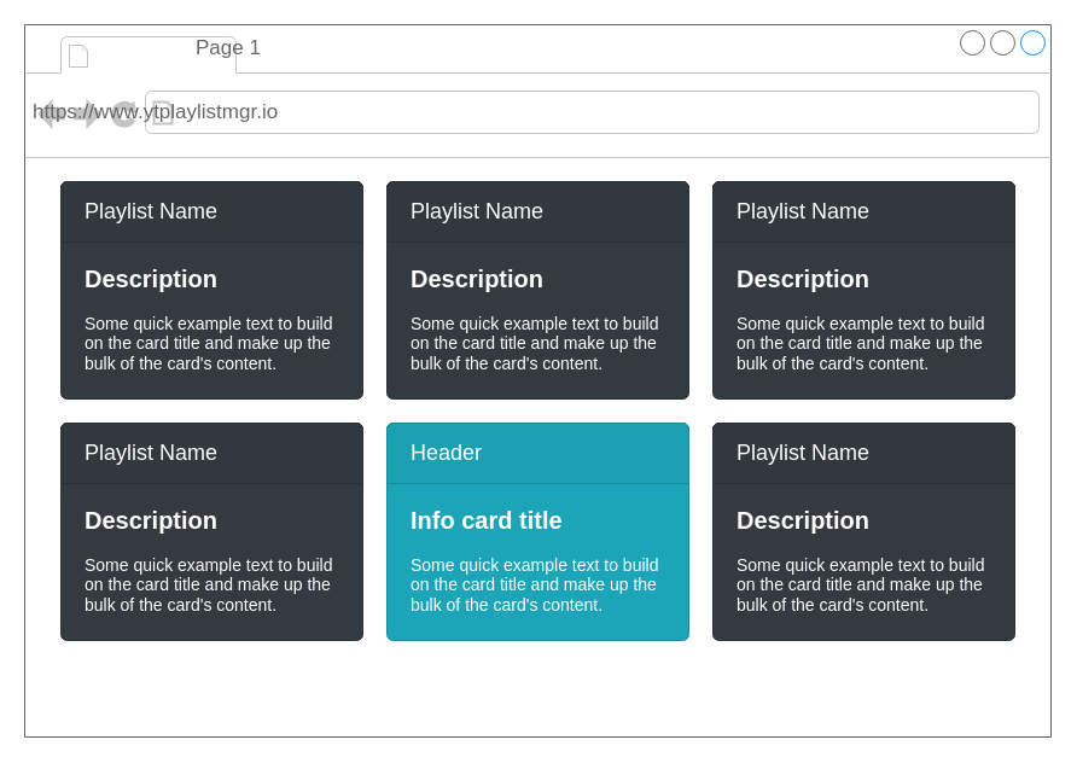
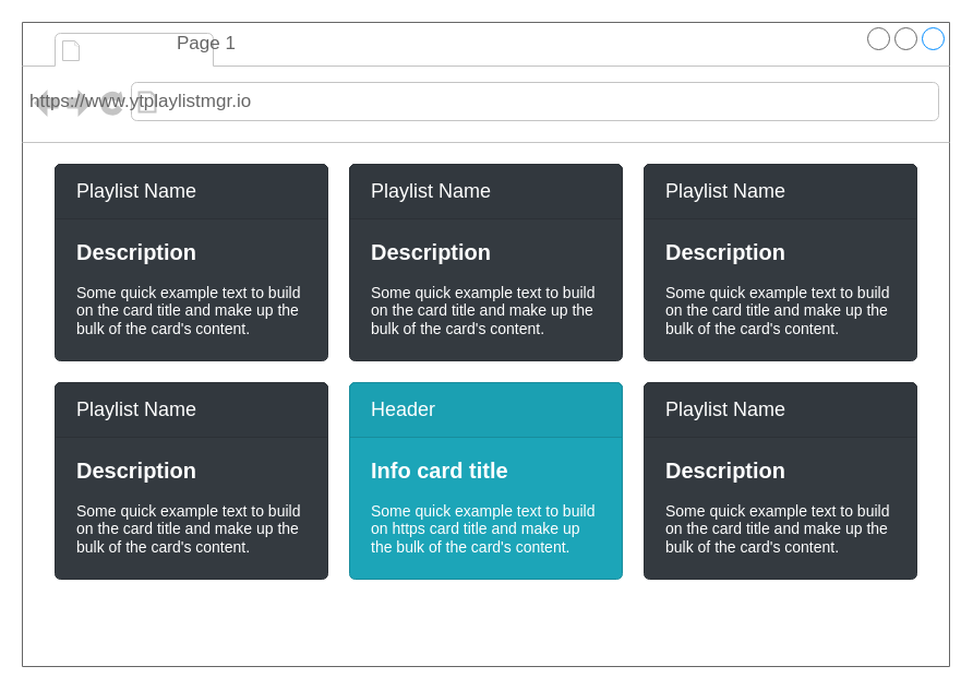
  <mxCell id="0" />
  <mxCell id="1" parent="0" />
  <mxCell id="2" value="" style="strokeWidth=1;shadow=0;dashed=0;align=center;html=1;shape=mxgraph.mockup.containers.browserWindow;rSize=0;strokeColor=#666666;strokeColor2=#008cff;strokeColor3=#c4c4c4;mainText=,;recursiveResize=0;" vertex="1" parent="1"><mxGeometry x="20" y="20" width="850" height="590" as="geometry" /></mxCell>
  <mxCell id="3" value="Page 1" style="strokeWidth=1;shadow=0;dashed=0;align=center;html=1;shape=mxgraph.mockup.containers.anchor;fontSize=17;fontColor=#666666;align=left;" vertex="1" parent="2"><mxGeometry x="140" y="7" width="110" height="26" as="geometry" /></mxCell>
  <mxCell id="4" value="&lt;div&gt;https://www.ytplaylistmgr.io&lt;/div&gt;" style="strokeWidth=1;shadow=0;dashed=0;align=center;html=1;shape=mxgraph.mockup.containers.anchor;rSize=0;fontSize=17;fontColor=#666666;align=left;" vertex="1" parent="2"><mxGeometry x="5" y="60" width="250" height="26" as="geometry" /></mxCell>
  <mxCell id="5" value="&lt;b&gt;&lt;font style=&quot;font-size: 20px&quot;&gt;Description&lt;/font&gt;&lt;/b&gt;&lt;br style=&quot;font-size: 14px&quot;&gt;&lt;br style=&quot;font-size: 14px&quot;&gt;Some quick example text to build on the card title and make up the bulk of the card's content." style="html=1;shadow=0;dashed=0;shape=mxgraph.bootstrap.rrect;rSize=5;strokeColor=#2C3136;html=1;whiteSpace=wrap;fillColor=#343A40;fontColor=#ffffff;verticalAlign=bottom;align=left;spacing=20;spacingBottom=0;fontSize=14;" vertex="1" parent="2"><mxGeometry x="30" y="130" width="250" height="180" as="geometry" /></mxCell>
  <mxCell id="6" value="Playlist Name" style="html=1;shadow=0;dashed=0;shape=mxgraph.bootstrap.topButton;rSize=5;perimeter=none;whiteSpace=wrap;fillColor=#32383E;strokeColor=#2C3136;fontColor=#ffffff;resizeWidth=1;fontSize=18;align=left;spacing=20;" vertex="1" parent="5"><mxGeometry width="250" height="50" relative="1" as="geometry" /></mxCell>
  <mxCell id="7" value="&lt;b&gt;&lt;font style=&quot;font-size: 20px&quot;&gt;Description&lt;/font&gt;&lt;/b&gt;&lt;br style=&quot;font-size: 14px&quot;&gt;&lt;br style=&quot;font-size: 14px&quot;&gt;Some quick example text to build on the card title and make up the bulk of the card's content." style="html=1;shadow=0;dashed=0;shape=mxgraph.bootstrap.rrect;rSize=5;strokeColor=#2C3136;html=1;whiteSpace=wrap;fillColor=#343A40;fontColor=#ffffff;verticalAlign=bottom;align=left;spacing=20;spacingBottom=0;fontSize=14;" vertex="1" parent="2"><mxGeometry x="300" y="130" width="250" height="180" as="geometry" /></mxCell>
  <mxCell id="8" value="Playlist Name" style="html=1;shadow=0;dashed=0;shape=mxgraph.bootstrap.topButton;rSize=5;perimeter=none;whiteSpace=wrap;fillColor=#32383E;strokeColor=#2C3136;fontColor=#ffffff;resizeWidth=1;fontSize=18;align=left;spacing=20;" vertex="1" parent="7"><mxGeometry width="250" height="50" relative="1" as="geometry" /></mxCell>
  <mxCell id="9" value="&lt;b&gt;&lt;font style=&quot;font-size: 20px&quot;&gt;Description&lt;/font&gt;&lt;/b&gt;&lt;br style=&quot;font-size: 14px&quot;&gt;&lt;br style=&quot;font-size: 14px&quot;&gt;Some quick example text to build on the card title and make up the bulk of the card's content." style="html=1;shadow=0;dashed=0;shape=mxgraph.bootstrap.rrect;rSize=5;strokeColor=#2C3136;html=1;whiteSpace=wrap;fillColor=#343A40;fontColor=#ffffff;verticalAlign=bottom;align=left;spacing=20;spacingBottom=0;fontSize=14;" vertex="1" parent="2"><mxGeometry x="570" y="130" width="250" height="180" as="geometry" /></mxCell>
  <mxCell id="10" value="Playlist Name" style="html=1;shadow=0;dashed=0;shape=mxgraph.bootstrap.topButton;rSize=5;perimeter=none;whiteSpace=wrap;fillColor=#32383E;strokeColor=#2C3136;fontColor=#ffffff;resizeWidth=1;fontSize=18;align=left;spacing=20;" vertex="1" parent="9"><mxGeometry width="250" height="50" relative="1" as="geometry" /></mxCell>
  <mxCell id="11" value="&lt;b&gt;&lt;font style=&quot;font-size: 20px&quot;&gt;Description&lt;/font&gt;&lt;/b&gt;&lt;br style=&quot;font-size: 14px&quot;&gt;&lt;br style=&quot;font-size: 14px&quot;&gt;Some quick example text to build on the card title and make up the bulk of the card's content." style="html=1;shadow=0;dashed=0;shape=mxgraph.bootstrap.rrect;rSize=5;strokeColor=#2C3136;html=1;whiteSpace=wrap;fillColor=#343A40;fontColor=#ffffff;verticalAlign=bottom;align=left;spacing=20;spacingBottom=0;fontSize=14;" vertex="1" parent="2"><mxGeometry x="30" y="330" width="250" height="180" as="geometry" /></mxCell>
  <mxCell id="12" value="Playlist Name" style="html=1;shadow=0;dashed=0;shape=mxgraph.bootstrap.topButton;rSize=5;perimeter=none;whiteSpace=wrap;fillColor=#32383E;strokeColor=#2C3136;fontColor=#ffffff;resizeWidth=1;fontSize=18;align=left;spacing=20;" vertex="1" parent="11"><mxGeometry width="250" height="50" relative="1" as="geometry" /></mxCell>
  <mxCell id="13" value="&lt;b&gt;&lt;font style=&quot;font-size: 20px&quot;&gt;Description&lt;/font&gt;&lt;/b&gt;&lt;br style=&quot;font-size: 14px&quot;&gt;&lt;br style=&quot;font-size: 14px&quot;&gt;Some quick example text to build on the card title and make up the bulk of the card's content." style="html=1;shadow=0;dashed=0;shape=mxgraph.bootstrap.rrect;rSize=5;strokeColor=#2C3136;html=1;whiteSpace=wrap;fillColor=#343A40;fontColor=#ffffff;verticalAlign=bottom;align=left;spacing=20;spacingBottom=0;fontSize=14;" vertex="1" parent="2"><mxGeometry x="570" y="330" width="250" height="180" as="geometry" /></mxCell>
  <mxCell id="14" value="Playlist Name" style="html=1;shadow=0;dashed=0;shape=mxgraph.bootstrap.topButton;rSize=5;perimeter=none;whiteSpace=wrap;fillColor=#32383E;strokeColor=#2C3136;fontColor=#ffffff;resizeWidth=1;fontSize=18;align=left;spacing=20;" vertex="1" parent="13"><mxGeometry width="250" height="50" relative="1" as="geometry" /></mxCell>
- <mxCell id="15" value="&lt;b&gt;&lt;font style=&quot;font-size: 20px&quot;&gt;Info card title&lt;/font&gt;&lt;/b&gt;&lt;br style=&quot;font-size: 14px&quot;&gt;&lt;br style=&quot;font-size: 14px&quot;&gt;Some quick example text to build on the card title and make up the bulk of the card's content." style="html=1;shadow=0;dashed=0;shape=mxgraph.bootstrap.rrect;rSize=5;strokeColor=#188C9C;html=1;whiteSpace=wrap;fillColor=#1CA5B8;fontColor=#ffffff;verticalAlign=bottom;align=left;spacing=20;spacingBottom=0;fontSize=14;" vertex="1" parent="2"><mxGeometry x="300" y="330" width="250" height="180" as="geometry" /></mxCell>
+ <mxCell id="15" value="&lt;b&gt;&lt;font style=&quot;font-size: 20px&quot;&gt;Info card title&lt;/font&gt;&lt;/b&gt;&lt;br style=&quot;font-size: 14px&quot;&gt;&lt;br style=&quot;font-size: 14px&quot;&gt;Some quick example text to build on https card title and make up the bulk of the card's content." style="html=1;shadow=0;dashed=0;shape=mxgraph.bootstrap.rrect;rSize=5;strokeColor=#188C9C;html=1;whiteSpace=wrap;fillColor=#1CA5B8;fontColor=#ffffff;verticalAlign=bottom;align=left;spacing=20;spacingBottom=0;fontSize=14;" vertex="1" parent="2"><mxGeometry x="300" y="330" width="250" height="180" as="geometry" /></mxCell>
  <mxCell id="16" value="Header" style="html=1;shadow=0;dashed=0;shape=mxgraph.bootstrap.topButton;rSize=5;perimeter=none;whiteSpace=wrap;fillColor=#1BA0B2;strokeColor=#188C9C;fontColor=#ffffff;resizeWidth=1;fontSize=18;align=left;spacing=20;" vertex="1" parent="15"><mxGeometry width="250" height="50" relative="1" as="geometry" /></mxCell>
